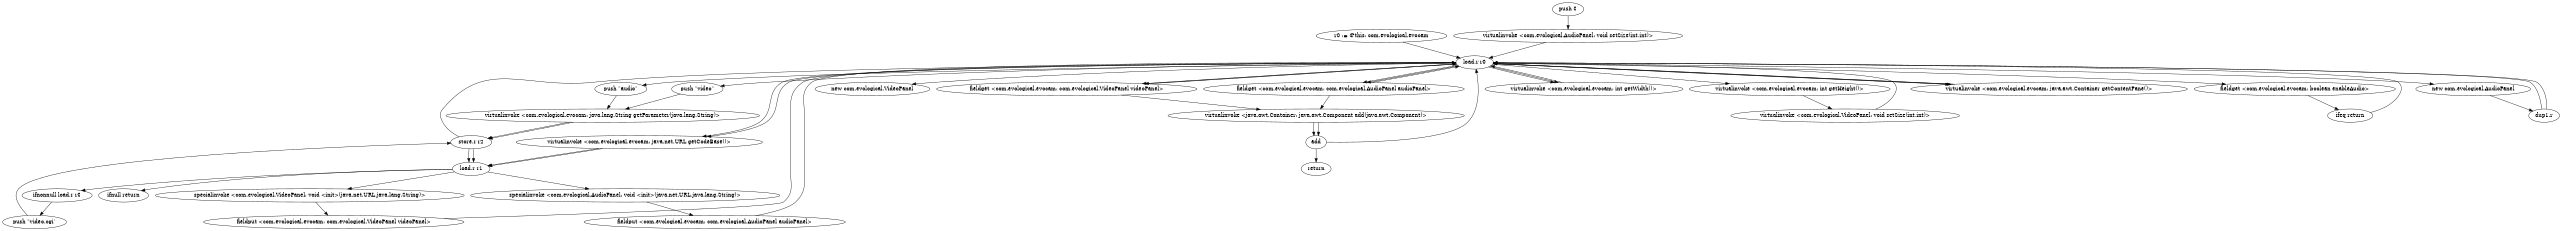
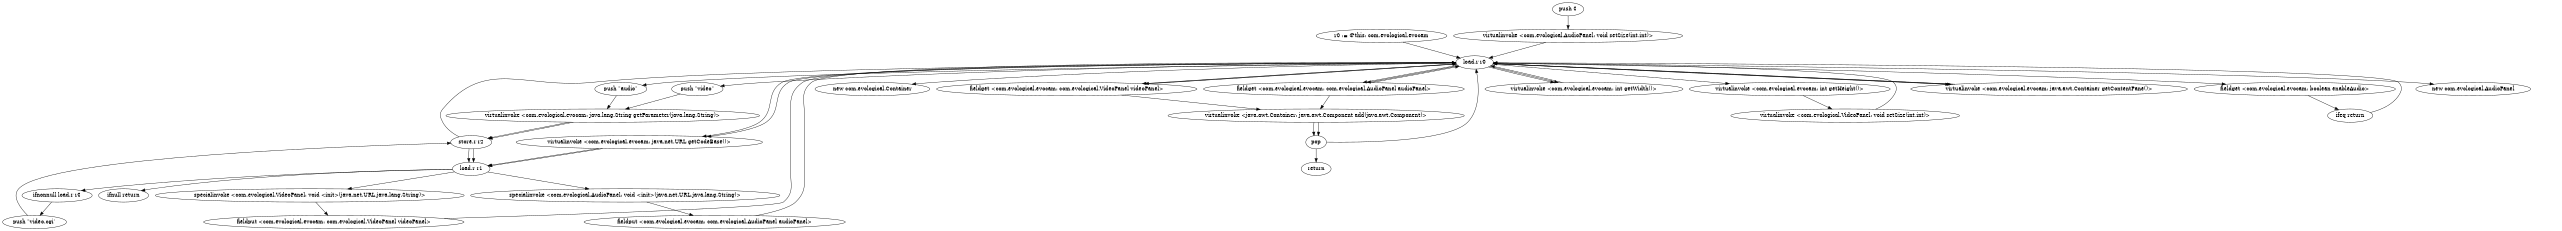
  digraph {
    "r0 := @this: com.evological.evocam"
    "load.r r0"
    "push \"video\""
-   "new com.evological.VideoPanel"
+   "new com.evological.VideoPanel" [label="new com.evological.Container"]
    "virtualinvoke <com.evological.evocam: java.net.URL getCodeBase()>"
    "fieldget <com.evological.evocam: com.evological.VideoPanel videoPanel>"
    "virtualinvoke <com.evological.evocam: int getWidth()>"
    "virtualinvoke <com.evological.evocam: int getHeight()>"
    "virtualinvoke <com.evological.evocam: java.awt.Container getContentPane()>"
    "fieldget <com.evological.evocam: boolean enableAudio>"
    "push \"audio\""
    "new com.evological.AudioPanel"
    "fieldget <com.evological.evocam: com.evological.AudioPanel audioPanel>"
    "virtualinvoke <com.evological.evocam: java.lang.String getParameter(java.lang.String)>"
    "load.r r1"
    "virtualinvoke <java.awt.Container: java.awt.Component add(java.awt.Component)>"
    "virtualinvoke <com.evological.VideoPanel: void setSize(int,int)>"
    "ifeq return"
-   "dup1.r"
    n20 [label="store.r r2"]
    "ifnonnull load.r r0"
    "specialinvoke <com.evological.VideoPanel: void <init>(java.net.URL,java.lang.String)>"
    "ifnull return"
    "specialinvoke <com.evological.AudioPanel: void <init>(java.net.URL,java.lang.String)>"
    "push \"video.cgi\""
    "fieldput <com.evological.evocam: com.evological.VideoPanel videoPanel>"
    "fieldput <com.evological.evocam: com.evological.AudioPanel audioPanel>"
-   pop [label=add]
+   pop
    "push 0"
    "virtualinvoke <com.evological.AudioPanel: void setSize(int,int)>"
    return
    "r0 := @this: com.evological.evocam" -> "load.r r0"
    "load.r r0" -> "push \"video\""
    "load.r r0" -> "new com.evological.VideoPanel"
    "load.r r0" -> "virtualinvoke <com.evological.evocam: java.net.URL getCodeBase()>"
    "load.r r0" -> "virtualinvoke <com.evological.evocam: java.net.URL getCodeBase()>"
    "load.r r0" -> "fieldget <com.evological.evocam: com.evological.VideoPanel videoPanel>"
    "load.r r0" -> "fieldget <com.evological.evocam: com.evological.VideoPanel videoPanel>"
    "load.r r0" -> "virtualinvoke <com.evological.evocam: int getWidth()>"
    "load.r r0" -> "virtualinvoke <com.evological.evocam: int getWidth()>"
    "load.r r0" -> "virtualinvoke <com.evological.evocam: int getHeight()>"
    "load.r r0" -> "virtualinvoke <com.evological.evocam: java.awt.Container getContentPane()>"
    "load.r r0" -> "virtualinvoke <com.evological.evocam: java.awt.Container getContentPane()>"
    "load.r r0" -> "fieldget <com.evological.evocam: boolean enableAudio>"
    "load.r r0" -> "push \"audio\""
    "load.r r0" -> "new com.evological.AudioPanel"
    "load.r r0" -> "fieldget <com.evological.evocam: com.evological.AudioPanel audioPanel>"
    "load.r r0" -> "fieldget <com.evological.evocam: com.evological.AudioPanel audioPanel>"
    "push \"video\"" -> "virtualinvoke <com.evological.evocam: java.lang.String getParameter(java.lang.String)>"
    "virtualinvoke <com.evological.evocam: java.net.URL getCodeBase()>" -> "load.r r1"
    "virtualinvoke <com.evological.evocam: java.net.URL getCodeBase()>" -> "load.r r1"
    "fieldget <com.evological.evocam: com.evological.VideoPanel videoPanel>" -> "load.r r0"
    "fieldget <com.evological.evocam: com.evological.VideoPanel videoPanel>" -> "virtualinvoke <java.awt.Container: java.awt.Component add(java.awt.Component)>"
    "virtualinvoke <com.evological.evocam: int getWidth()>" -> "load.r r0"
    "virtualinvoke <com.evological.evocam: int getHeight()>" -> "virtualinvoke <com.evological.VideoPanel: void setSize(int,int)>"
    "virtualinvoke <com.evological.evocam: java.awt.Container getContentPane()>" -> "load.r r0"
    "virtualinvoke <com.evological.evocam: java.awt.Container getContentPane()>" -> "load.r r0"
    "fieldget <com.evological.evocam: boolean enableAudio>" -> "ifeq return"
    "push \"audio\"" -> "virtualinvoke <com.evological.evocam: java.lang.String getParameter(java.lang.String)>"
-   "new com.evological.AudioPanel" -> "dup1.r"
    "fieldget <com.evological.evocam: com.evological.AudioPanel audioPanel>" -> "load.r r0"
    "fieldget <com.evological.evocam: com.evological.AudioPanel audioPanel>" -> "virtualinvoke <java.awt.Container: java.awt.Component add(java.awt.Component)>"
    "virtualinvoke <com.evological.evocam: java.lang.String getParameter(java.lang.String)>" -> n20
    "virtualinvoke <com.evological.evocam: java.lang.String getParameter(java.lang.String)>" -> n20
    "load.r r1" -> "ifnonnull load.r r0"
    "load.r r1" -> "specialinvoke <com.evological.VideoPanel: void <init>(java.net.URL,java.lang.String)>"
    "load.r r1" -> "ifnull return"
    "load.r r1" -> "specialinvoke <com.evological.AudioPanel: void <init>(java.net.URL,java.lang.String)>"
    "virtualinvoke <java.awt.Container: java.awt.Component add(java.awt.Component)>" -> pop
    "virtualinvoke <java.awt.Container: java.awt.Component add(java.awt.Component)>" -> pop
    "virtualinvoke <com.evological.VideoPanel: void setSize(int,int)>" -> "load.r r0"
    "ifeq return" -> "load.r r0"
-   "dup1.r" -> "load.r r0"
-   "dup1.r" -> "load.r r0"
    n20 -> "load.r r0"
    n20 -> "load.r r1"
    n20 -> "load.r r1"
    "ifnonnull load.r r0" -> "push \"video.cgi\""
    "specialinvoke <com.evological.VideoPanel: void <init>(java.net.URL,java.lang.String)>" -> "fieldput <com.evological.evocam: com.evological.VideoPanel videoPanel>"
    "specialinvoke <com.evological.AudioPanel: void <init>(java.net.URL,java.lang.String)>" -> "fieldput <com.evological.evocam: com.evological.AudioPanel audioPanel>"
    "push \"video.cgi\"" -> n20
    "fieldput <com.evological.evocam: com.evological.VideoPanel videoPanel>" -> "load.r r0"
    "fieldput <com.evological.evocam: com.evological.AudioPanel audioPanel>" -> "load.r r0"
    pop -> "load.r r0"
    pop -> return
    "push 0" -> "virtualinvoke <com.evological.AudioPanel: void setSize(int,int)>"
    "virtualinvoke <com.evological.AudioPanel: void setSize(int,int)>" -> "load.r r0"
  }
